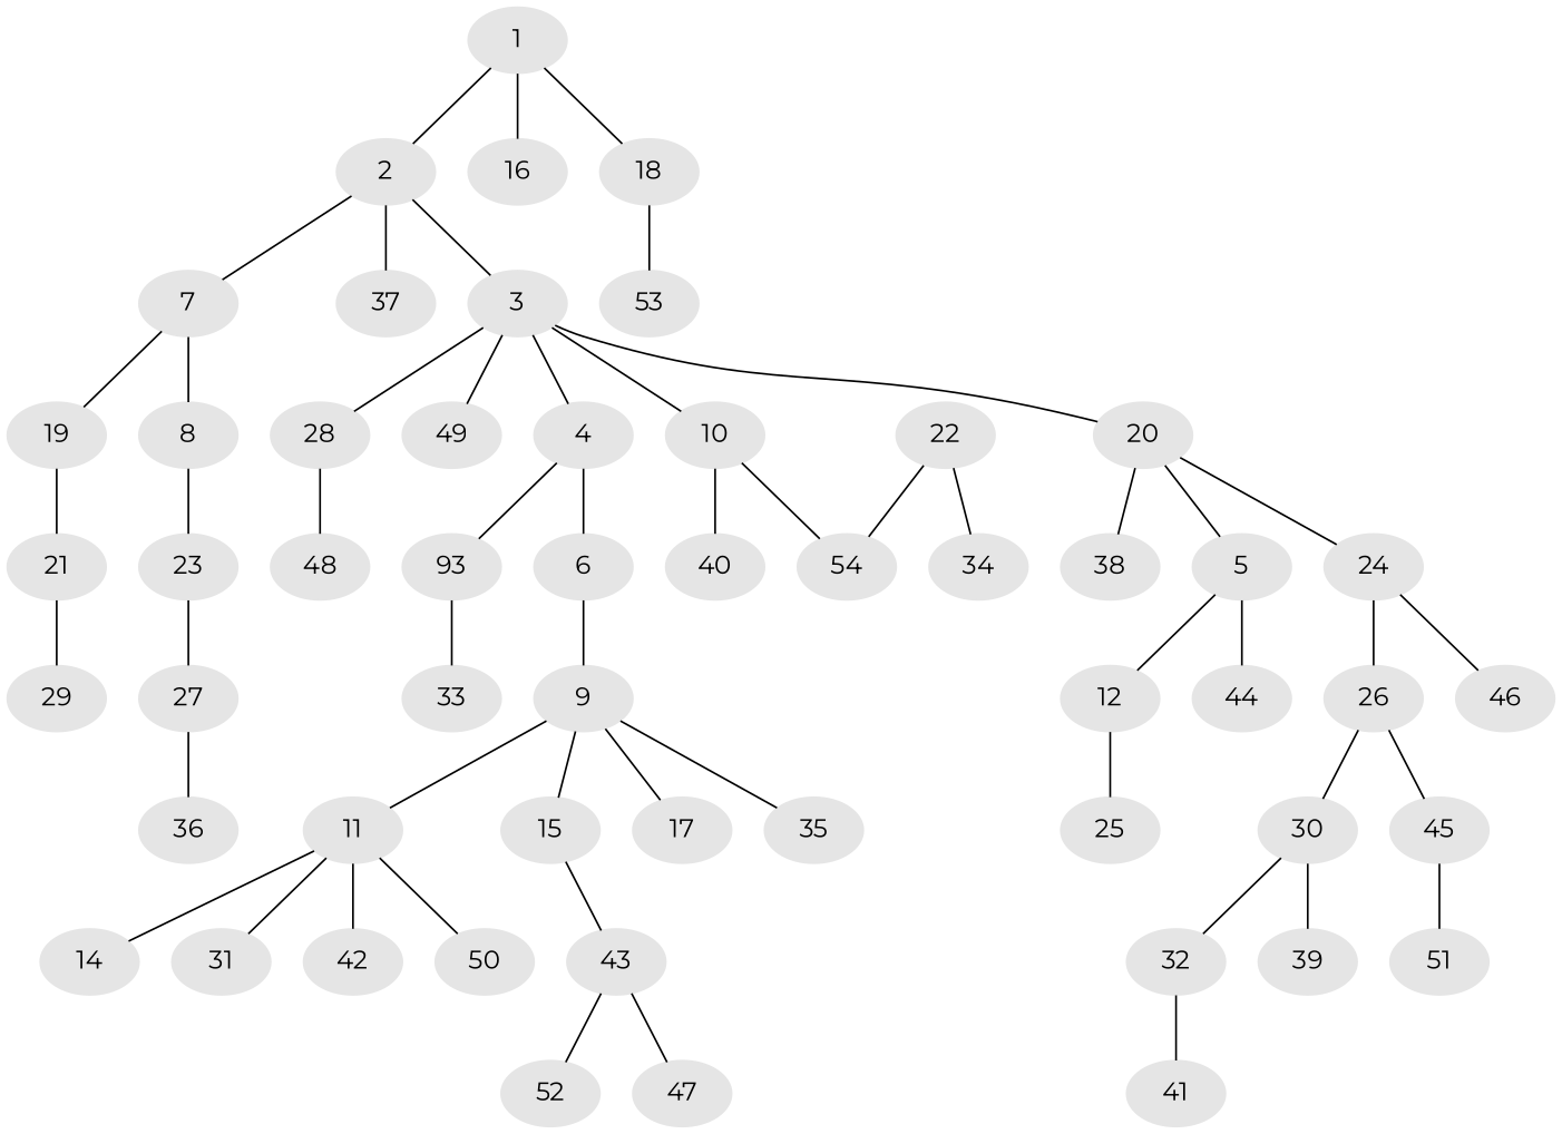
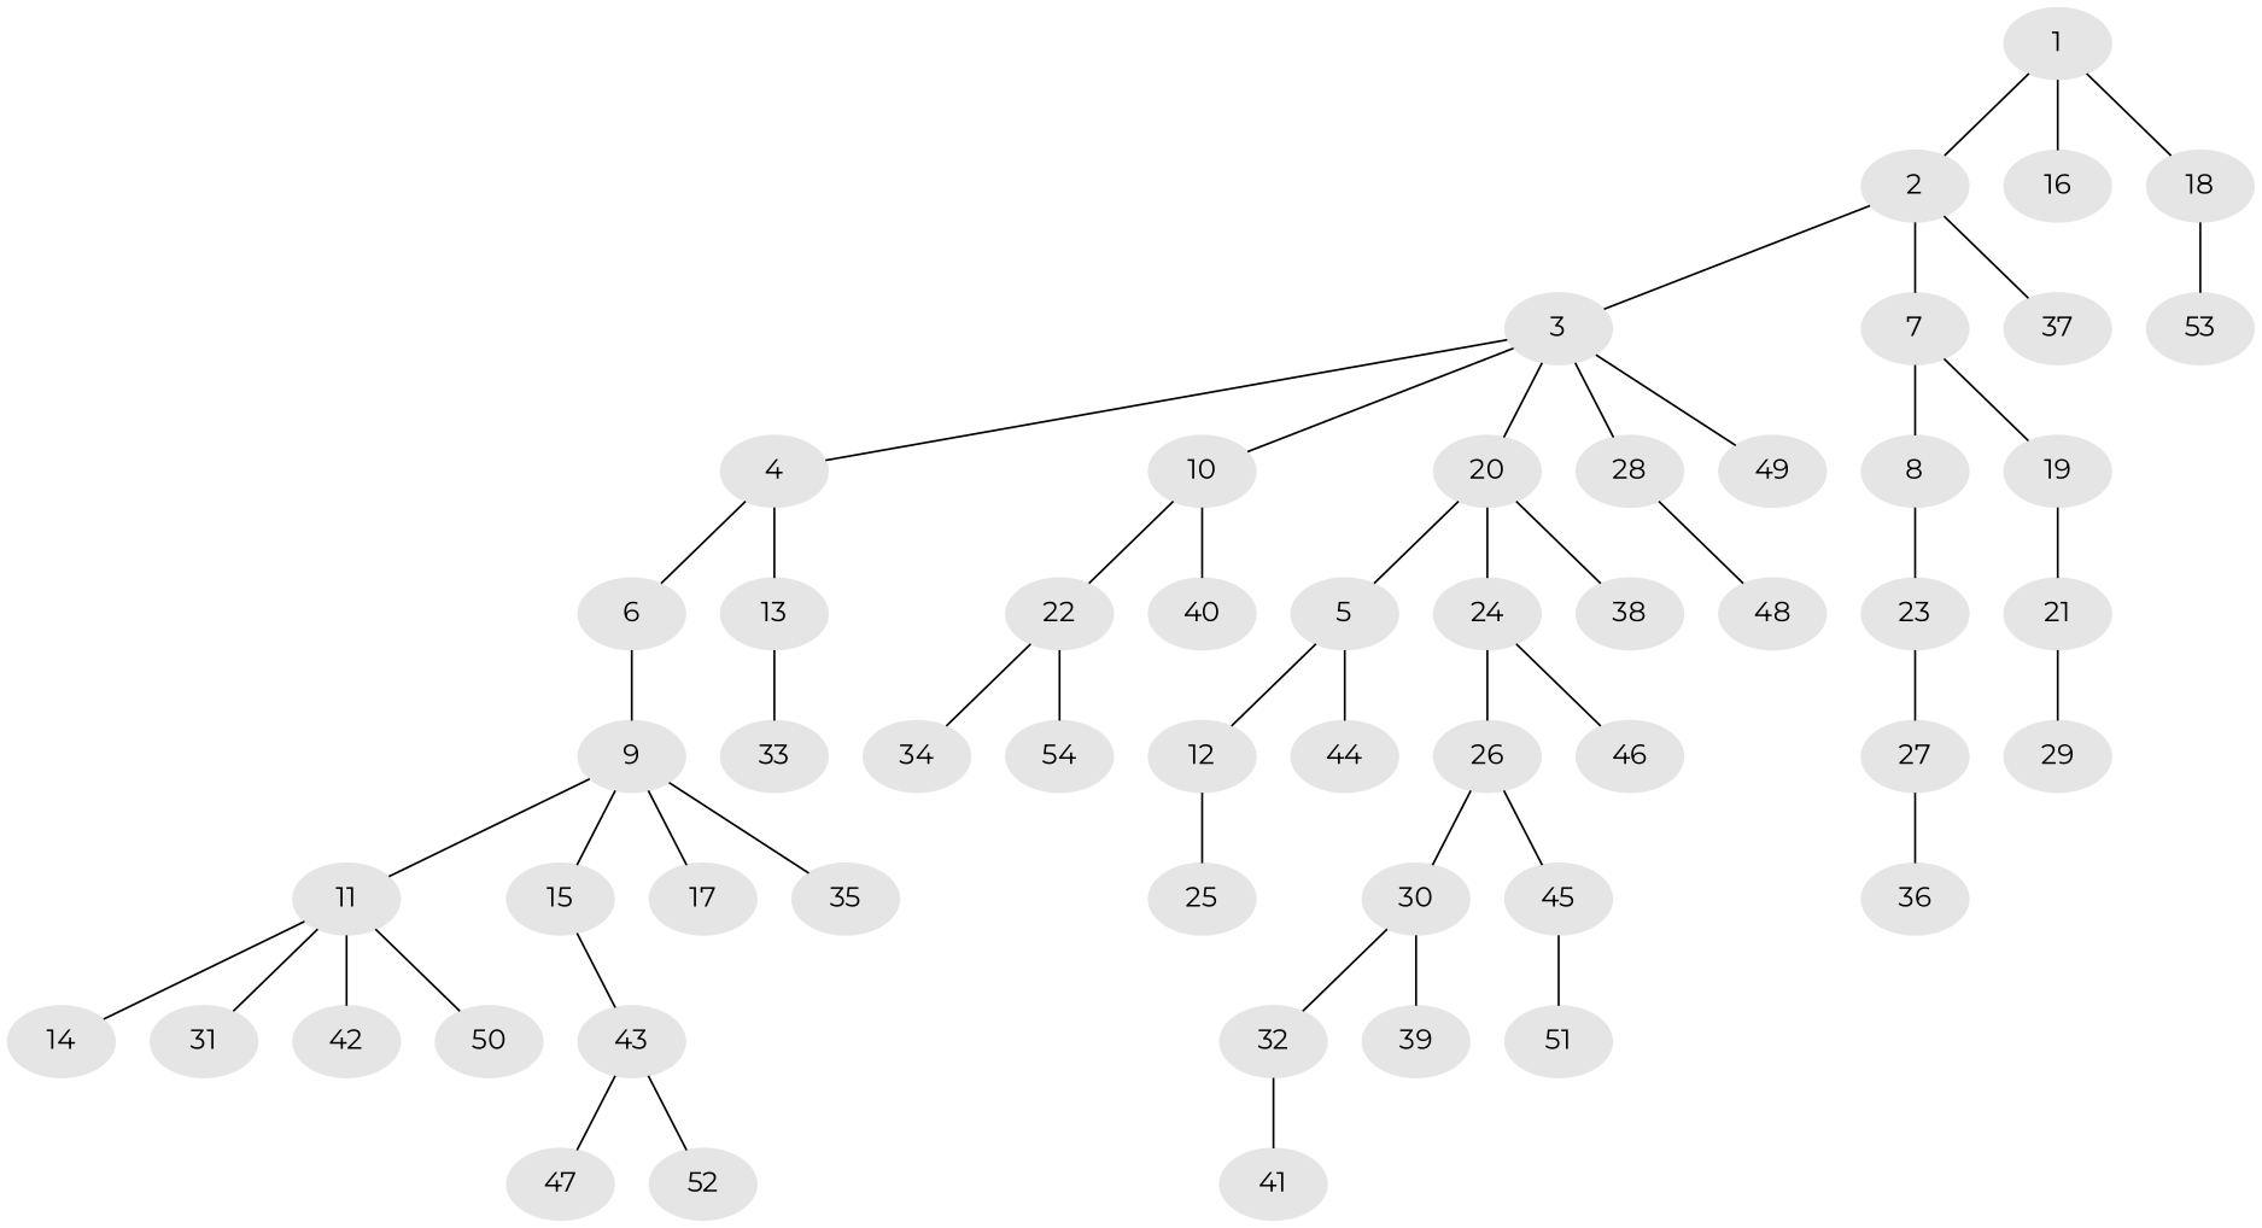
  graph {
    fontname=Montserrat
    node [color=gray90 fontname=Montserrat style=filled]
    edge [fontname=Montserrat]
    1
    2
    16
    18
    3
    7
    37
    53
    4
    10
    20
    28
    49
    8
    19
    6
-   13 [label=93]
+   13
    5
    12
    44
    22
    40
    24
    38
    48
    9
    33
    25
    11
    15
    17
    35
    23
    21
    27
    14
    31
    42
    50
    43
    34
    54
    47
    52
    29
    26
    46
    36
    30
    45
    32
    39
    51
    41
    1 -- 2
    1 -- 16
    1 -- 18
    2 -- 3
    2 -- 7
    2 -- 37
    18 -- 53
    3 -- 4
    3 -- 10
    3 -- 20
    3 -- 28
    3 -- 49
    7 -- 8
    7 -- 19
    4 -- 6
    4 -- 13
-   10 -- 54
+   10 -- 22
    10 -- 40
    20 -- 5
    20 -- 24
    20 -- 38
    28 -- 48
    8 -- 23
    19 -- 21
    6 -- 9
    13 -- 33
    5 -- 12
    5 -- 44
    12 -- 25
    22 -- 34
    22 -- 54
    24 -- 26
    24 -- 46
    9 -- 11
    9 -- 15
    9 -- 17
    9 -- 35
    11 -- 14
    11 -- 31
    11 -- 42
    11 -- 50
    15 -- 43
    23 -- 27
    21 -- 29
    27 -- 36
    43 -- 47
    43 -- 52
    26 -- 30
    26 -- 45
    30 -- 32
    30 -- 39
    45 -- 51
    32 -- 41
  }
